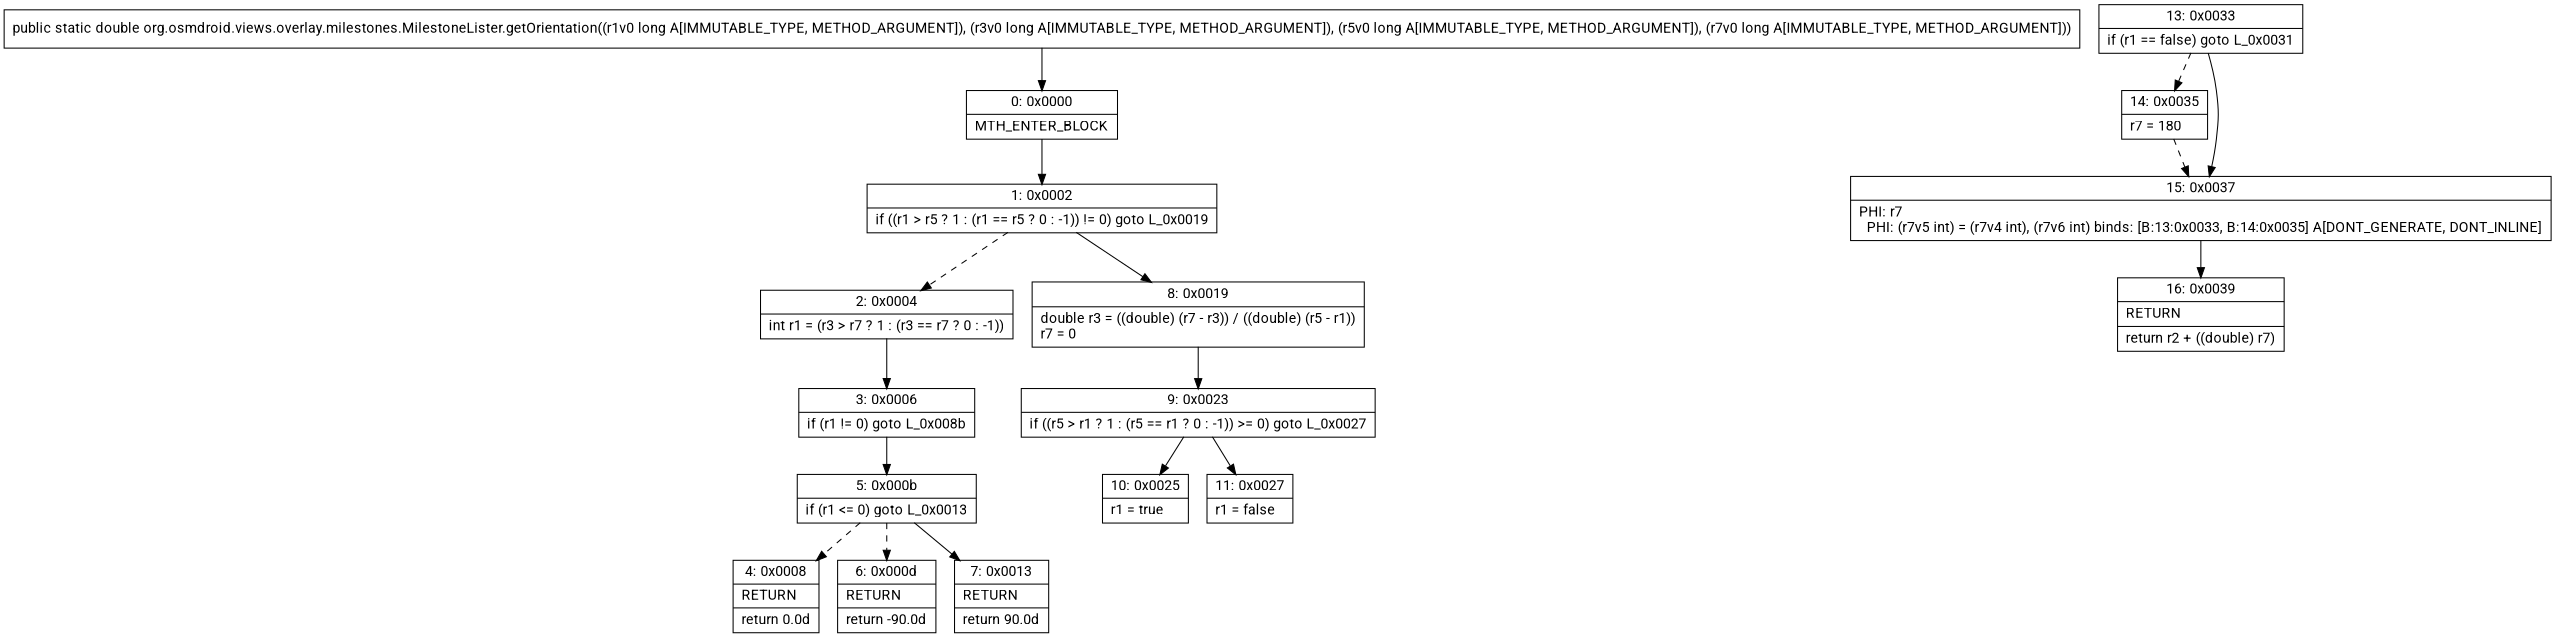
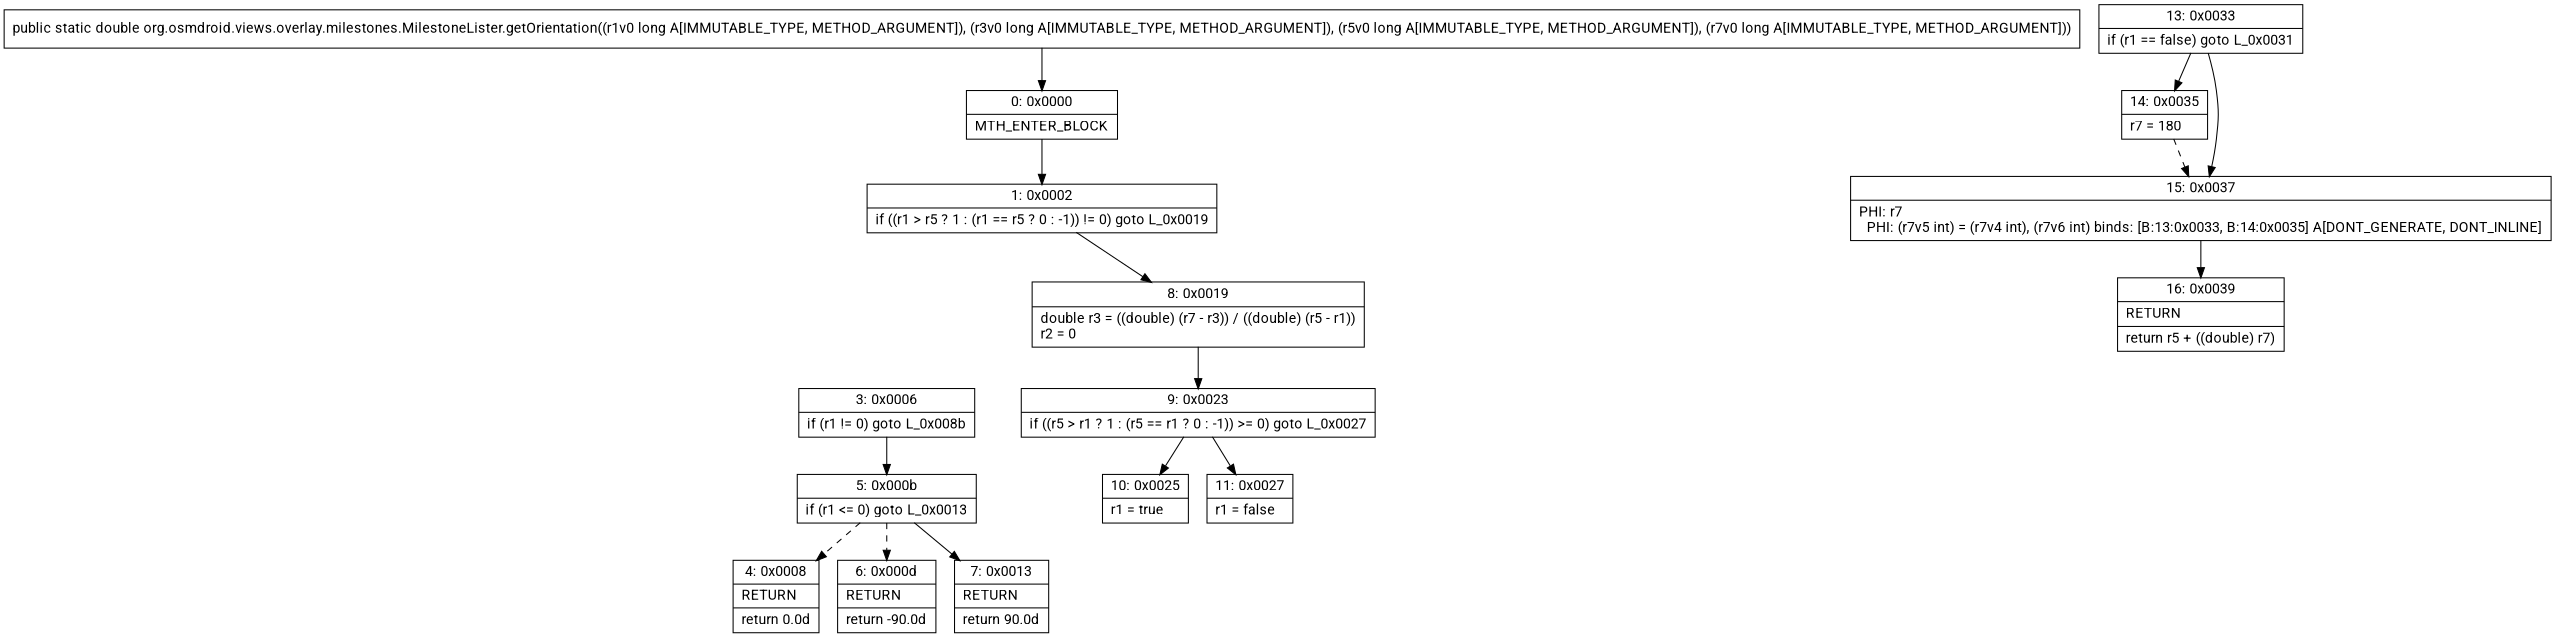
  digraph {
    fontname=Roboto
    node [fontname=Roboto shape=record]
    edge [fontname=Roboto]
    n1 [label="{0\:\ 0x0000|MTH_ENTER_BLOCK\l}"]
    n2 [label="{1\:\ 0x0002|if ((r1 \> r5 ? 1 : (r1 == r5 ? 0 : \-1)) != 0) goto L_0x0019\l}"]
-   n3 [label="{2\:\ 0x0004|int r1 = (r3 \> r7 ? 1 : (r3 == r7 ? 0 : \-1))\l}"]
-   n4 [label="{8\:\ 0x0019|double r3 = ((double) (r7 \- r3)) \/ ((double) (r5 \- r1))\lr7 = 0\l}"]
+   n4 [label="{8\:\ 0x0019|double r3 = ((double) (r7 \- r3)) \/ ((double) (r5 \- r1))\lr2 = 0\l}"]
    n5 [label="{3\:\ 0x0006|if (r1 != 0) goto L_0x008b\l}"]
    n6 [label="{9\:\ 0x0023|if ((r5 \> r1 ? 1 : (r5 == r1 ? 0 : \-1)) \>= 0) goto L_0x0027\l}"]
    n7 [label="{5\:\ 0x000b|if (r1 \<= 0) goto L_0x0013\l}"]
    n8 [label="{4\:\ 0x0008|RETURN\l|return 0.0d\l}"]
    n9 [label="{6\:\ 0x000d|RETURN\l|return \-90.0d\l}"]
    n10 [label="{7\:\ 0x0013|RETURN\l|return 90.0d\l}"]
    n11 [label="{10\:\ 0x0025|r1 = true\l}"]
    n12 [label="{11\:\ 0x0027|r1 = false\l}"]
    n13 [label="{13\:\ 0x0033|if (r1 == false) goto L_0x0031\l}"]
    n14 [label="{14\:\ 0x0035|r7 = 180\l}"]
    n15 [label="{15\:\ 0x0037|PHI: r7 \l  PHI: (r7v5 int) = (r7v4 int), (r7v6 int) binds: [B:13:0x0033, B:14:0x0035] A[DONT_GENERATE, DONT_INLINE]\l}"]
-   n16 [label="{16\:\ 0x0039|RETURN\l|return r2 + ((double) r7)\l}"]
+   n16 [label="{16\:\ 0x0039|RETURN\l|return r5 + ((double) r7)\l}"]
    n17 [label="{public static double org.osmdroid.views.overlay.milestones.MilestoneLister.getOrientation((r1v0 long A[IMMUTABLE_TYPE, METHOD_ARGUMENT]), (r3v0 long A[IMMUTABLE_TYPE, METHOD_ARGUMENT]), (r5v0 long A[IMMUTABLE_TYPE, METHOD_ARGUMENT]), (r7v0 long A[IMMUTABLE_TYPE, METHOD_ARGUMENT])) }"]
    n1 -> n2
-   n2 -> n3 [style=dashed]
    n2 -> n4
-   n3 -> n5
    n4 -> n6
    n5 -> n7
    n6 -> n11 [style=solid]
    n6 -> n12
    n7 -> n8 [style=dashed]
    n7 -> n9 [style=dashed]
    n7 -> n10
-   n13 -> n14 [style=dashed]
+   n13 -> n14 [style=solid]
    n13 -> n15
    n14 -> n15 [style=dashed]
    n15 -> n16
    n17 -> n1
  }
